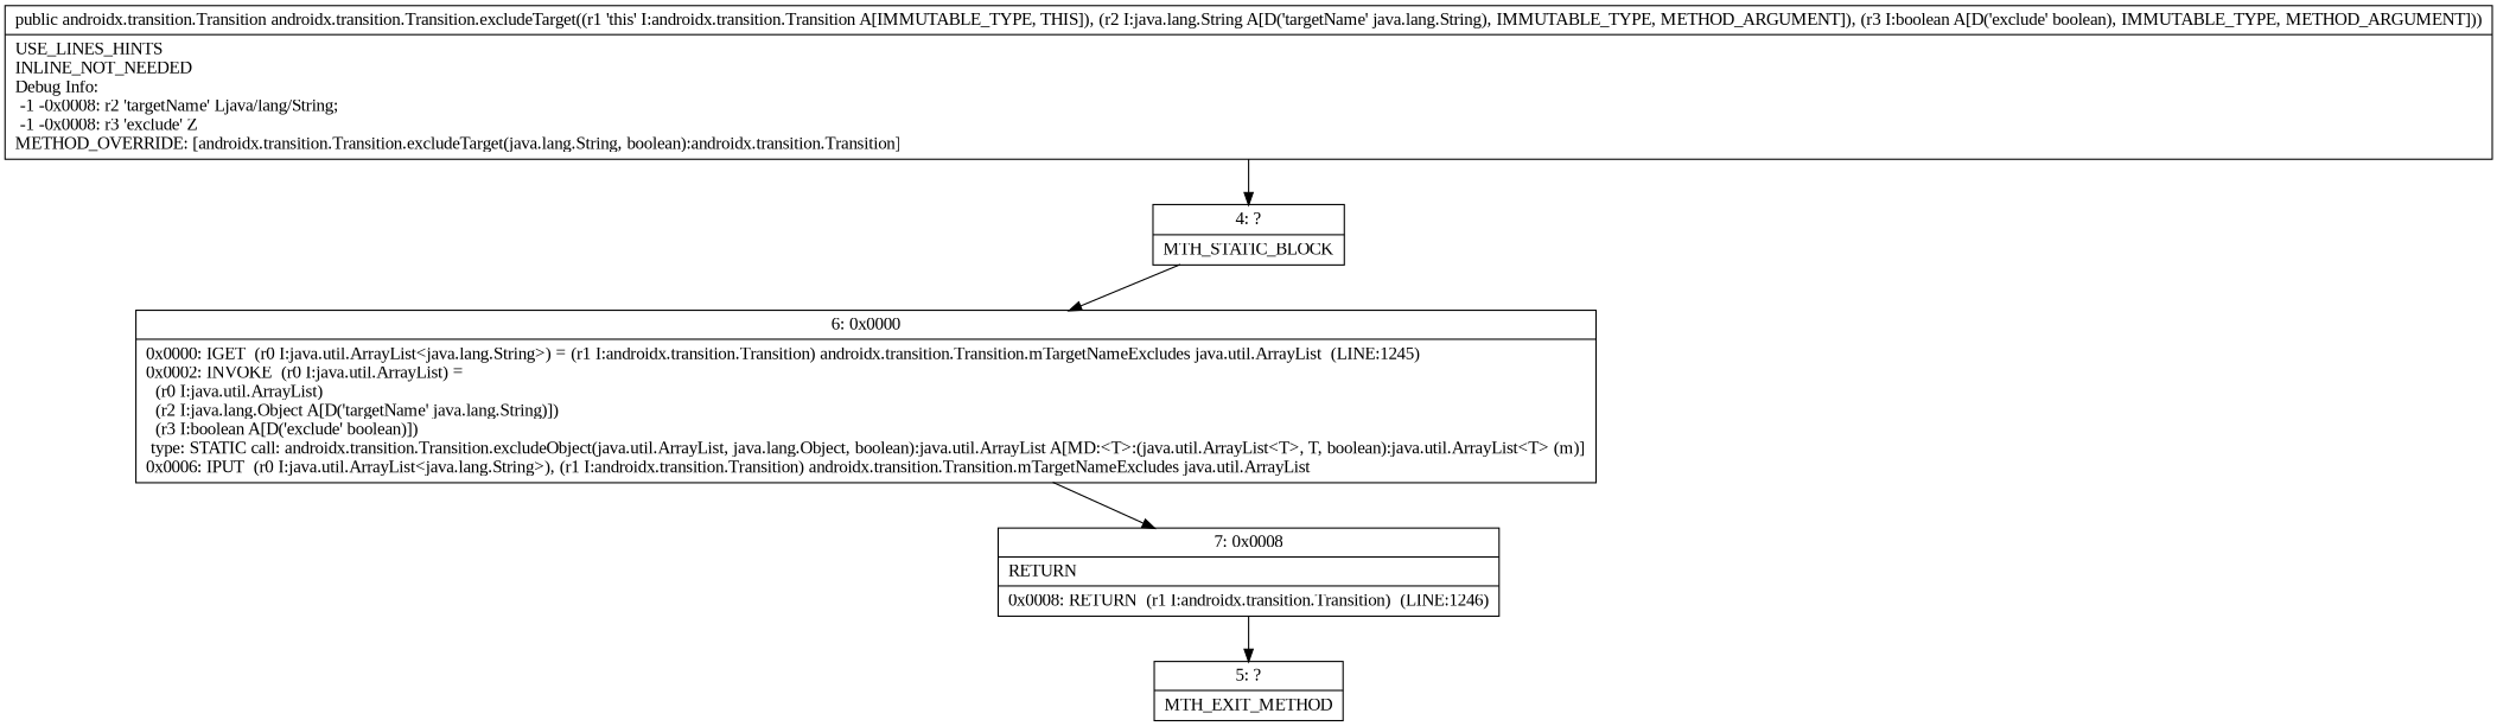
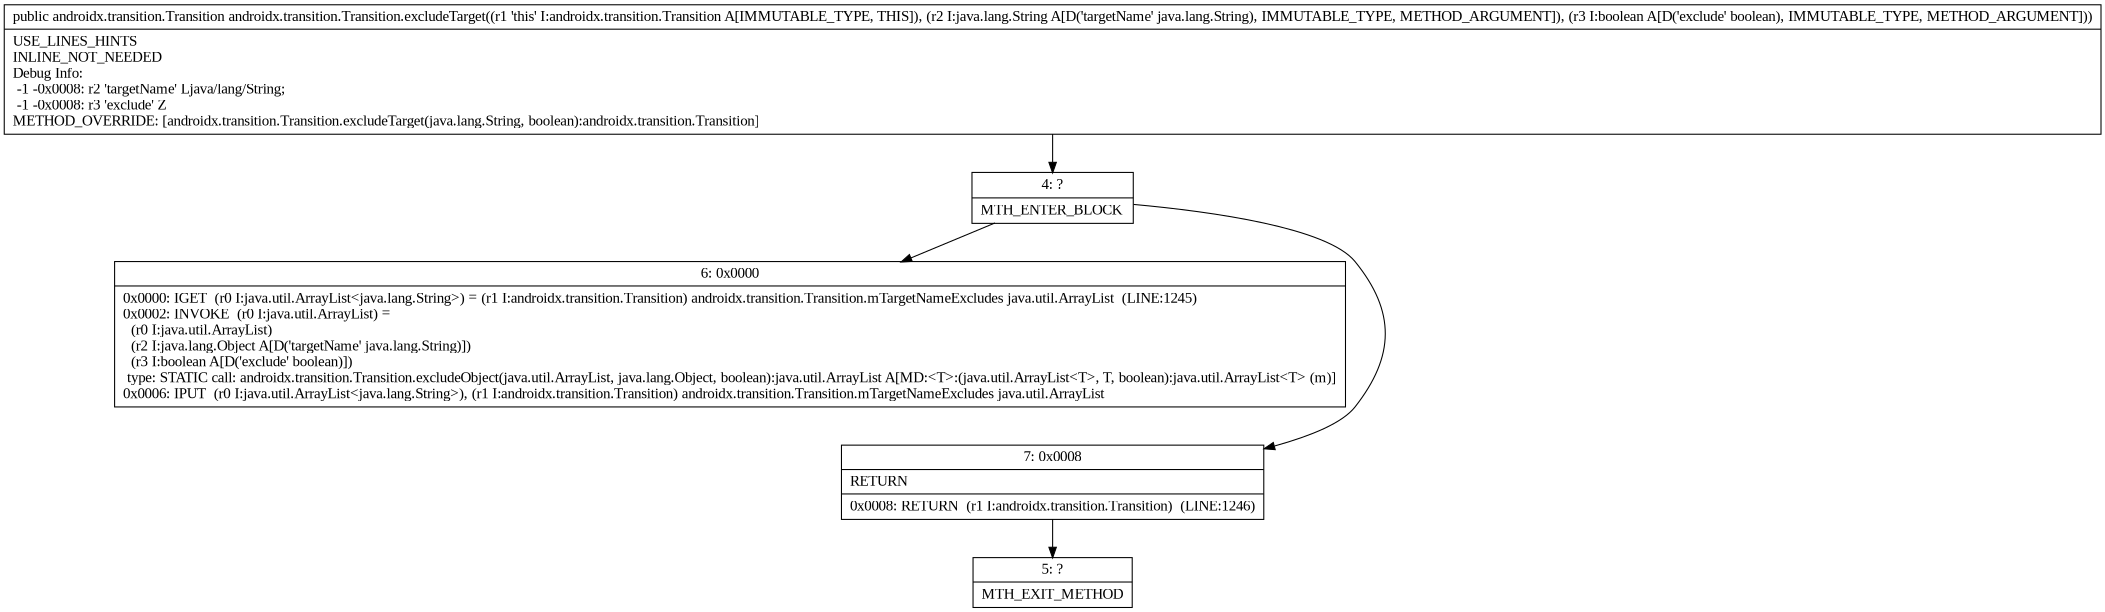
  digraph {
    fontname="Liberation Serif"
    node [fontname="Liberation Serif" shape=record]
    edge [fontname="Liberation Serif"]
-   n1 [label="{4\:\ ?|MTH_STATIC_BLOCK\l}"]
+   n1 [label="{4\:\ ?|MTH_ENTER_BLOCK\l}"]
    n2 [label="{6\:\ 0x0000|0x0000: IGET  (r0 I:java.util.ArrayList\<java.lang.String\>) = (r1 I:androidx.transition.Transition) androidx.transition.Transition.mTargetNameExcludes java.util.ArrayList  (LINE:1245)\l0x0002: INVOKE  (r0 I:java.util.ArrayList) = \l  (r0 I:java.util.ArrayList)\l  (r2 I:java.lang.Object A[D('targetName' java.lang.String)])\l  (r3 I:boolean A[D('exclude' boolean)])\l type: STATIC call: androidx.transition.Transition.excludeObject(java.util.ArrayList, java.lang.Object, boolean):java.util.ArrayList A[MD:\<T\>:(java.util.ArrayList\<T\>, T, boolean):java.util.ArrayList\<T\> (m)]\l0x0006: IPUT  (r0 I:java.util.ArrayList\<java.lang.String\>), (r1 I:androidx.transition.Transition) androidx.transition.Transition.mTargetNameExcludes java.util.ArrayList \l}"]
    n3 [label="{7\:\ 0x0008|RETURN\l|0x0008: RETURN  (r1 I:androidx.transition.Transition)  (LINE:1246)\l}"]
    n4 [label="{5\:\ ?|MTH_EXIT_METHOD\l}"]
    n5 [label="{public androidx.transition.Transition androidx.transition.Transition.excludeTarget((r1 'this' I:androidx.transition.Transition A[IMMUTABLE_TYPE, THIS]), (r2 I:java.lang.String A[D('targetName' java.lang.String), IMMUTABLE_TYPE, METHOD_ARGUMENT]), (r3 I:boolean A[D('exclude' boolean), IMMUTABLE_TYPE, METHOD_ARGUMENT]))  | USE_LINES_HINTS\lINLINE_NOT_NEEDED\lDebug Info:\l  \-1 \-0x0008: r2 'targetName' Ljava\/lang\/String;\l  \-1 \-0x0008: r3 'exclude' Z\lMETHOD_OVERRIDE: [androidx.transition.Transition.excludeTarget(java.lang.String, boolean):androidx.transition.Transition]\l}"]
    n1 -> n2
-   n2 -> n3
+   n1 -> n3
    n3 -> n4
    n5 -> n1
  }
